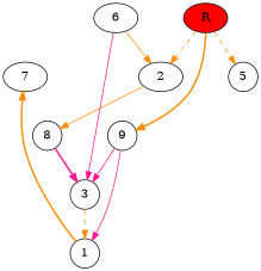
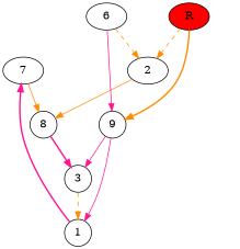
  digraph {
    fontname="DejaVu Serif"
    node [fontname="DejaVu Serif" shape=circle]
    edge [color=darkorange fontname="DejaVu Serif" style=solid]
    7 [shape=ellipse]
    1
    8
    2 [shape=ellipse]
    3
    n6 [label=9]
    6 [shape=ellipse]
    R [fillcolor="#ff0000" shape=ellipse style=filled]
-   5
-   1 -> 7 [style=bold]
+   7 -> 8
+   1 -> 7 [color=deeppink style=bold]
    8 -> 3 [color=deeppink style=bold]
    2 -> 8
    3 -> 1 [style=dashed]
    n6 -> 1 [color=deeppink]
    n6 -> 3 [color=deeppink]
-   6 -> 2
-   6 -> 3 [color=deeppink]
+   6 -> 2 [style=dashed]
+   6 -> n6 [color=deeppink]
    R -> 2 [style=dashed]
    R -> n6 [style=bold]
-   R -> 5 [style=dashed]
  }
